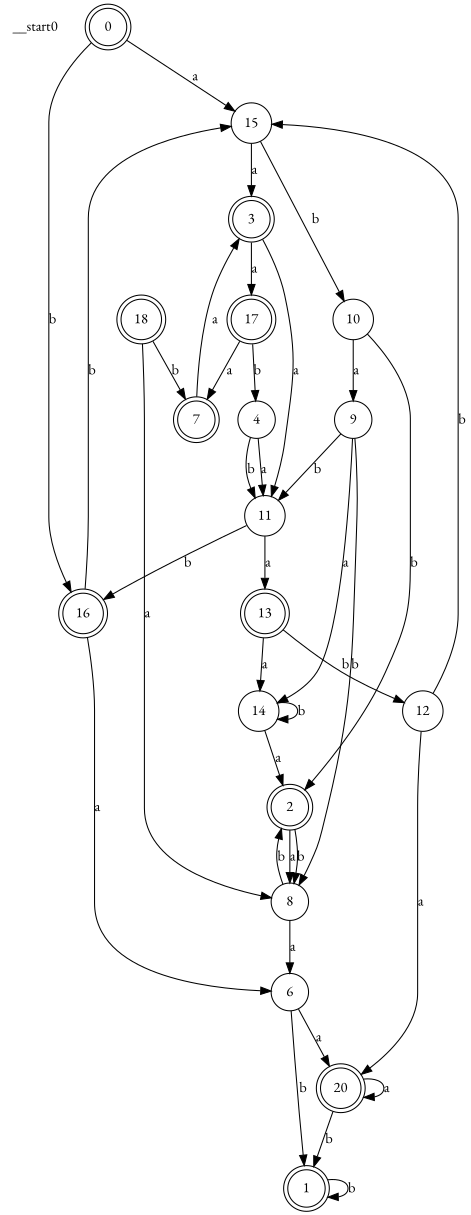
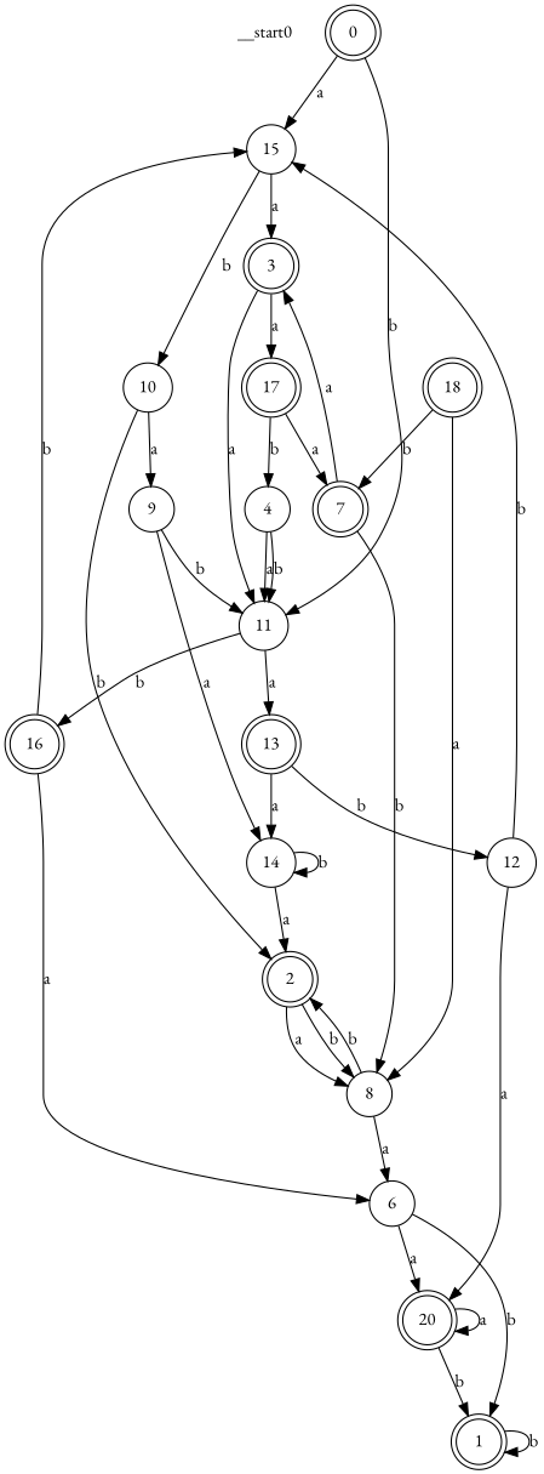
  digraph {
    fontname="EB Garamond"
    rankdir=TB
    node [fontname="EB Garamond" shape=doublecircle color=black fillcolor=white style="rounded,filled"]
    edge [fontname="EB Garamond"]
    __start0 [shape=none color="" fillcolor="" style=""]
    n2 [label=0]
    n3 [label=15 shape=circle style=filled]
    n4 [label=16]
    n5 [label=3]
    n6 [label=10 shape=circle style=filled]
    n7 [label=6 shape=circle style=filled]
    n8 [label=1]
    n9 [label=2]
    n10 [label=8 shape=circle style=filled]
    n11 [label=11 shape=circle style=filled]
    n12 [label=17]
    n13 [label=13]
    n14 [label=4 shape=circle style=filled]
    n15 [label=7]
    n16 [label=14 shape=circle style=filled]
    n17 [label=12 shape=circle]
    n18 [label=20]
    n19 [label=9 shape=circle style=filled]
    n20 [label=18]
    n2 -> n3 [label=a]
-   n2 -> n4 [label=b]
+   n2 -> n11 [label=b]
    n3 -> n5 [label=a]
    n3 -> n6 [label=b]
    n4 -> n3 [label=b]
    n4 -> n7 [label=a]
    n5 -> n11 [label=a]
    n5 -> n12 [label=a]
    n6 -> n9 [label=b]
    n6 -> n19 [label=a]
    n7 -> n8 [label=b]
    n7 -> n18 [label=a]
    n8 -> n8 [label=b]
    n9 -> n10 [label=a]
    n9 -> n10 [label=b]
    n10 -> n7 [label=a]
    n10 -> n9 [label=b]
    n11 -> n4 [label=b]
    n11 -> n13 [label=a]
    n12 -> n14 [label=b]
    n12 -> n15 [label=a]
    n13 -> n16 [label=a]
    n13 -> n17 [label=b]
    n14 -> n11 [label=a]
    n14 -> n11 [label=b]
    n15 -> n5 [label=a]
-   n19 -> n10 [label=b]
+   n15 -> n10 [label=b]
    n16 -> n9 [label=a]
    n16 -> n16 [label=b]
    n17 -> n3 [label=b]
    n17 -> n18 [label=a]
    n18 -> n8 [label=b]
    n18 -> n18 [label=a]
    n19 -> n11 [label=b]
    n19 -> n16 [label=a]
    n20 -> n10 [label=a]
    n20 -> n15 [label=b]
  }
